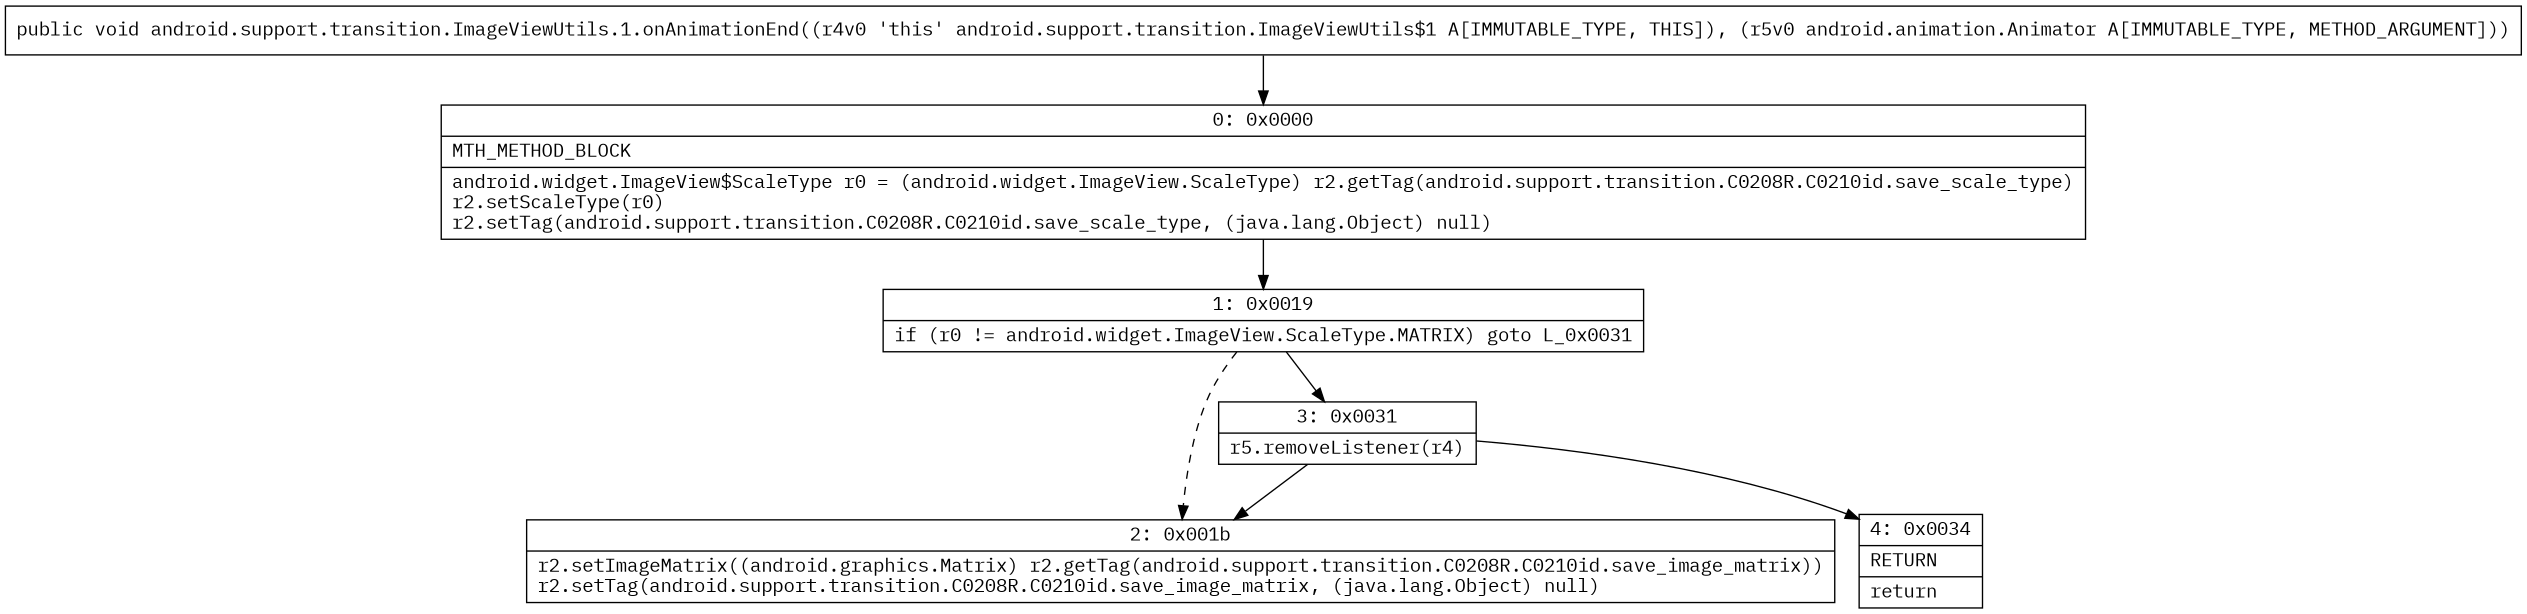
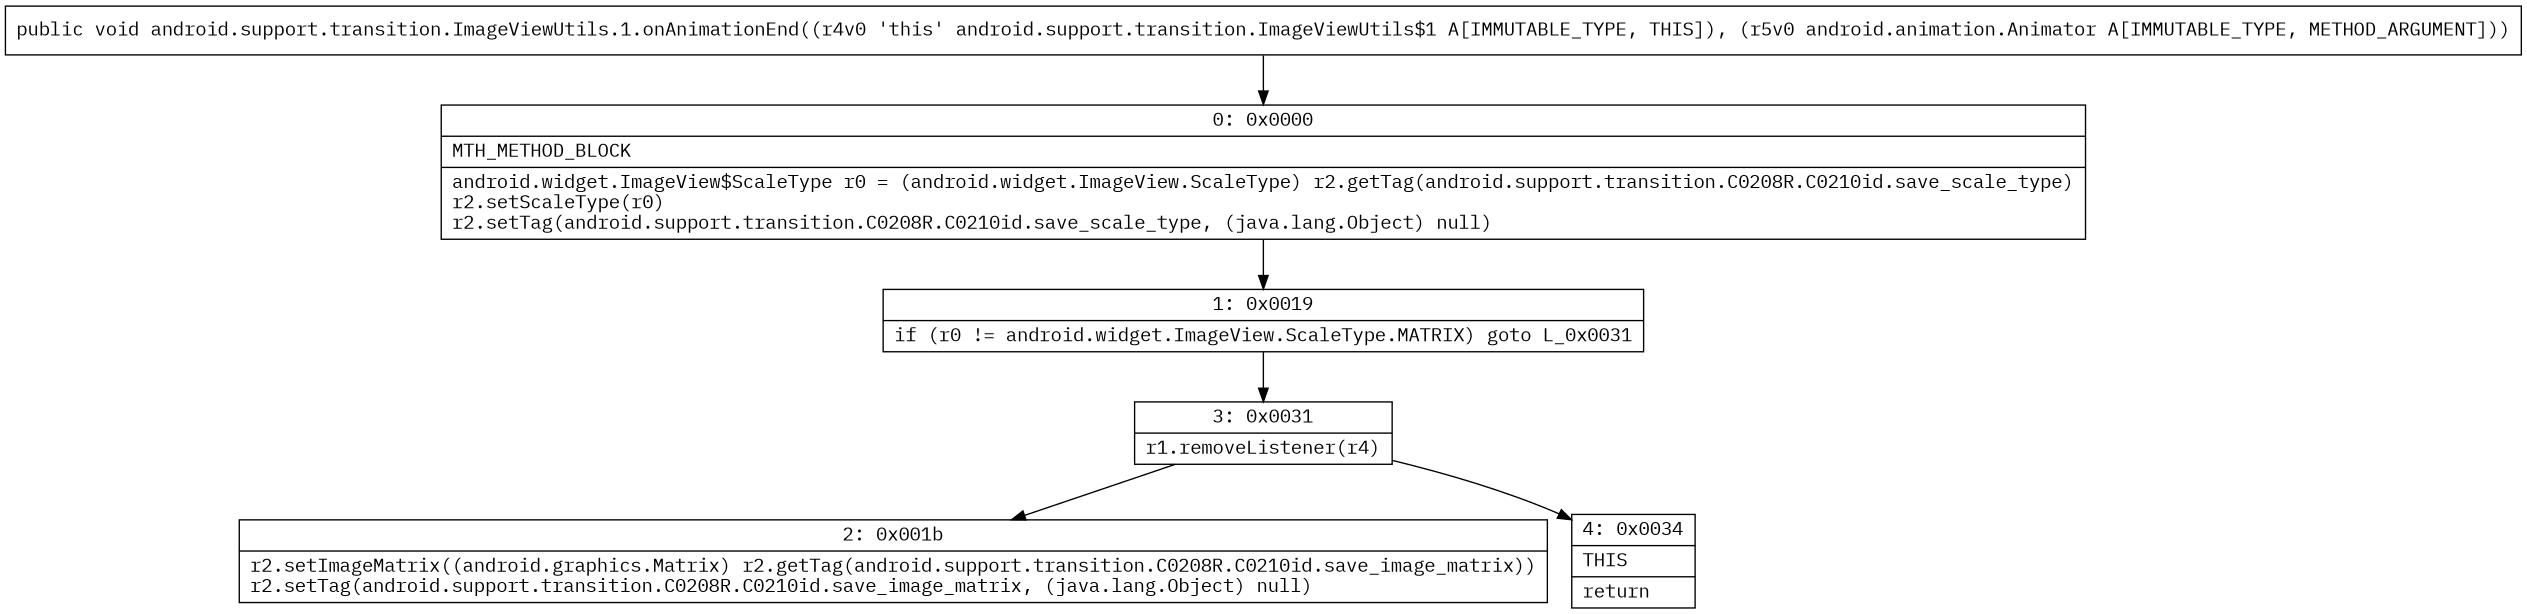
  digraph {
    fontname="IBM Plex Mono"
    node [fontname="IBM Plex Mono" shape=record]
    edge [fontname="IBM Plex Mono"]
    n1 [label="{0\:\ 0x0000|MTH_METHOD_BLOCK\l|android.widget.ImageView$ScaleType r0 = (android.widget.ImageView.ScaleType) r2.getTag(android.support.transition.C0208R.C0210id.save_scale_type)\lr2.setScaleType(r0)\lr2.setTag(android.support.transition.C0208R.C0210id.save_scale_type, (java.lang.Object) null)\l}"]
    n2 [label="{1\:\ 0x0019|if (r0 != android.widget.ImageView.ScaleType.MATRIX) goto L_0x0031\l}"]
    n3 [label="{2\:\ 0x001b|r2.setImageMatrix((android.graphics.Matrix) r2.getTag(android.support.transition.C0208R.C0210id.save_image_matrix))\lr2.setTag(android.support.transition.C0208R.C0210id.save_image_matrix, (java.lang.Object) null)\l}"]
-   n4 [label="{3\:\ 0x0031|r5.removeListener(r4)\l}"]
-   n5 [label="{4\:\ 0x0034|RETURN\l|return\l}"]
+   n4 [label="{3\:\ 0x0031|r1.removeListener(r4)\l}"]
+   n5 [label="{4\:\ 0x0034|THIS\l|return\l}"]
    n6 [label="{public void android.support.transition.ImageViewUtils.1.onAnimationEnd((r4v0 'this' android.support.transition.ImageViewUtils$1 A[IMMUTABLE_TYPE, THIS]), (r5v0 android.animation.Animator A[IMMUTABLE_TYPE, METHOD_ARGUMENT])) }"]
    n1 -> n2
-   n2 -> n3 [style=dashed]
    n2 -> n4
    n4 -> n3
    n4 -> n5
    n6 -> n1
  }
